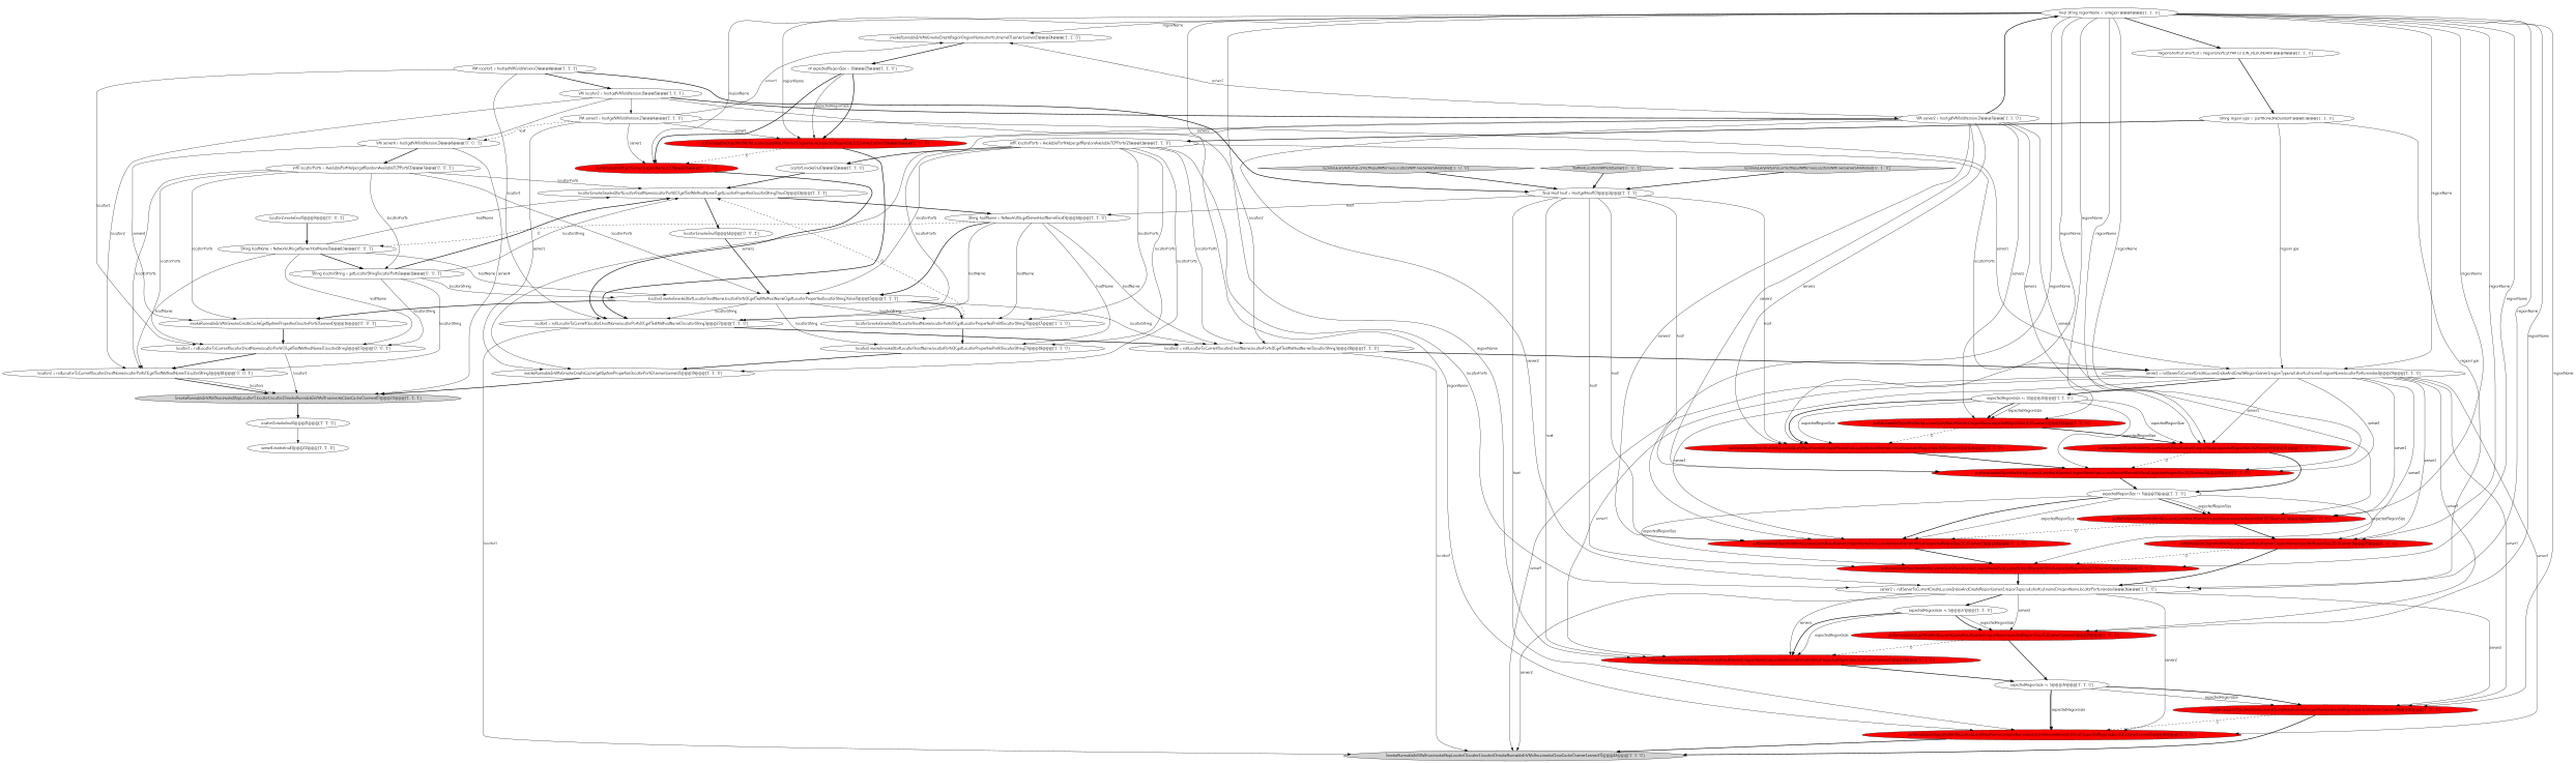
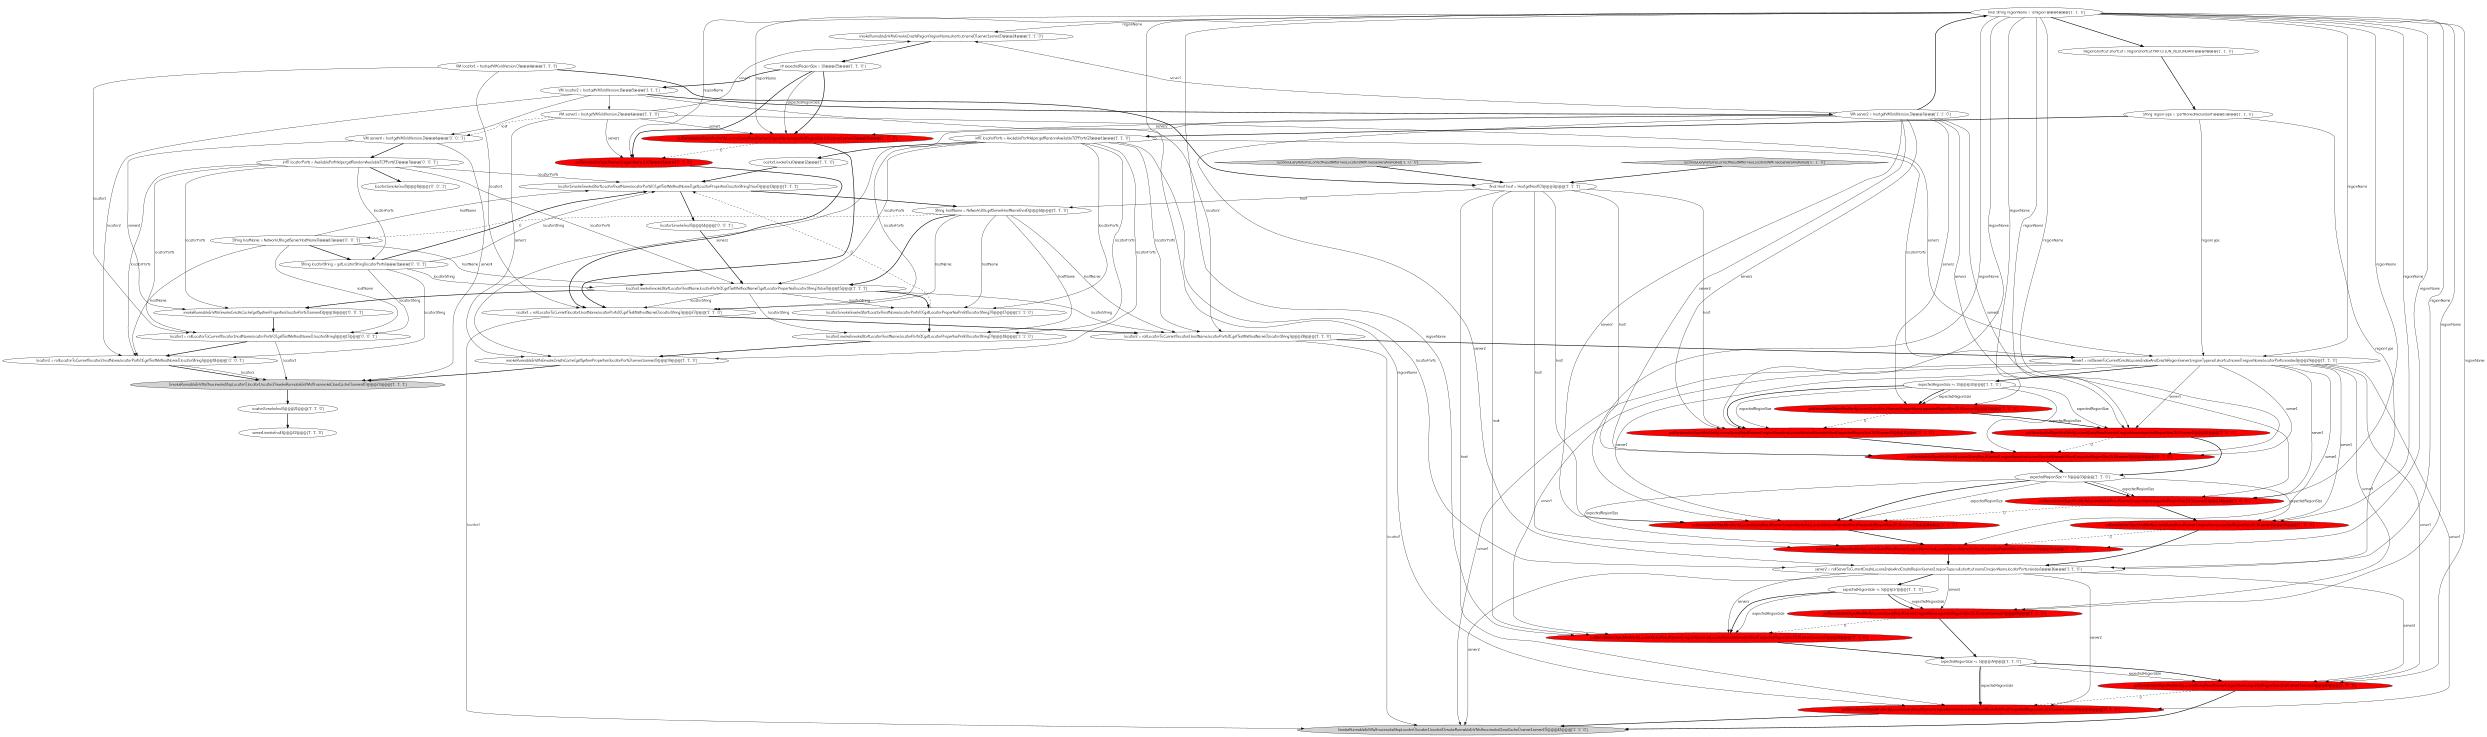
  digraph {
    fontname="Comic Neue"
    node [fillcolor=white fontname="Comic Neue" shape=ellipse style=filled]
    edge [fontname="Comic Neue" style=solid]
    n1 [label="locator1.invoke(invokeStartLocator(hostName,locatorPorts(0(,getTestMethodName(),getLocatorProperties(locatorString),true))@@@13@@@['1', '1', '1']"]
    n2 [label="String hostName = NetworkUtils.getServerHostName(host)@@@14@@@['1', '1', '0']"]
    n3 [label="locator1.invoke(null)@@@14@@@['0', '0', '1']"]
    n4 [label="locator2.invoke(invokeStartLocator(hostName,locatorPorts(1(,getTestMethodName(),getLocatorProperties(locatorString),false))@@@15@@@['1', '1', '1']"]
    n5 [label="locator1 = rollLocatorToCurrent(locator1,hostName,locatorPorts(0(,getTestMethodName(),locatorString)@@@27@@@['1', '1', '0']"]
    n6 [label="locator2 = rollLocatorToCurrent(locator2,hostName,locatorPorts(1(,getTestMethodName(),locatorString)@@@28@@@['1', '1', '0']"]
    n7 [label="locator1.invoke(invokeStartLocator(hostName,locatorPorts(0(,getLocatorPropertiesPre91(locatorString)))@@@17@@@['1', '1', '0']"]
    n8 [label="String hostName = NetworkUtils.getServerHostName()@@@10@@@['0', '0', '1']"]
    n9 [label="locator2.invoke(invokeStartLocator(hostName,locatorPorts(1(,getLocatorPropertiesPre91(locatorString)))@@@18@@@['1', '1', '0']"]
    n10 [label="locator2 = rollLocatorToCurrent(locator2,hostName,locatorPorts(1(,getTestMethodName(),locatorString)@@@18@@@['0', '0', '1']"]
    n11 [fillcolor=lightgray label="{invokeRunnableInVMs(true,invokeStopLocator(),locator1,locator2)invokeRunnableInVMs(true,invokeCloseCache(),server4)}@@@20@@@['1', '1', '1']"]
    n12 [label="locator2.invoke(null)@@@21@@@['1', '1', '0']"]
    n13 [label="String locatorString = getLocatorString(locatorPorts)@@@11@@@['0', '0', '1']"]
    n14 [label="locator1 = rollLocatorToCurrent(locator1,hostName,locatorPorts(0(,getTestMethodName(),locatorString)@@@17@@@['0', '0', '1']"]
    n15 [label="invokeRunnableInVMs(invokeCreateCache(getSystemProperties(locatorPorts)),server4)@@@16@@@['0', '0', '1']"]
    n16 [fillcolor=lightgray label="{invokeRunnableInVMs(true,invokeStopLocator(),locator1,locator2)invokeRunnableInVMs(true,invokeCloseCache(),server1,server2)}@@@42@@@['1', '1', '0']"]
    n17 [label="server1 = rollServerToCurrentCreateLuceneIndexAndCreateRegion(server1,regionType,null,shortcut.name(),regionName,locatorPorts,reindex)@@@29@@@['1', '1', '0']"]
    n18 [label="invokeRunnableInVMs(invokeCreateCache(getSystemProperties(locatorPorts)),server1,server2)@@@19@@@['1', '1', '0']"]
    n19 [label="VM locator2 = host.getVM(oldVersion,1)@@@5@@@['1', '1', '1']"]
    n20 [label="VM server1 = host.getVM(oldVersion,2)@@@6@@@['1', '1', '0']"]
    n21 [label="VM server4 = host.getVM(oldVersion,3)@@@6@@@['0', '0', '1']"]
    n22 [label="VM server2 = host.getVM(oldVersion,3)@@@7@@@['1', '1', '0']"]
    n23 [fillcolor=red label="putSerializableObjectAndVerifyLuceneQueryResult(server1,regionName,expectedRegionSize,0,10,server1,server2)@@@26@@@['1', '0', '0']"]
    n24 [label="invokeRunnableInVMs(invokeCreateRegion(regionName,shortcut.name()),server1,server2)@@@24@@@['1', '1', '0']"]
    n25 [fillcolor=red label="putSerializableObject(server1,regionName,0,10)@@@26@@@['0', '1', '0']"]
    n26 [label="int(( locatorPorts = AvailablePortHelper.getRandomAvailableTCPPorts(3)@@@7@@@['0', '0', '1']"]
    n27 [fillcolor=red label="putSerializableObjectAndVerifyLuceneQueryResult(server1,regionName,expectedRegionSize,30,40,server1,server2)@@@40@@@['1', '0', '0']"]
    n28 [fillcolor=red label="putSerializableObjectAndVerifyLuceneQueryResult(server1,regionName,hasLuceneVersionMismatch(host),expectedRegionSize,30,40,server1,server2)@@@40@@@['0', '1', '0']"]
    n29 [label="locator1.invoke(null)@@@12@@@['1', '1', '0']"]
    n30 [label="expectedRegionSize += 10@@@30@@@['1', '1', '0']"]
    n31 [fillcolor=red label="putSerializableObjectAndVerifyLuceneQueryResult(server2,regionName,expectedRegionSize,15,25,server1)@@@32@@@['1', '0', '0']"]
    n32 [fillcolor=red label="putSerializableObjectAndVerifyLuceneQueryResult(server2,regionName,expectedRegionSize,15,25,server2)@@@31@@@['1', '0', '0']"]
    n33 [fillcolor=red label="putSerializableObjectAndVerifyLuceneQueryResult(server2,regionName,hasLuceneVersionMismatch(host),expectedRegionSize,15,25,server2)@@@31@@@['0', '1', '0']"]
    n34 [fillcolor=red label="putSerializableObjectAndVerifyLuceneQueryResult(server2,regionName,hasLuceneVersionMismatch(host),expectedRegionSize,15,25,server1)@@@32@@@['0', '1', '0']"]
    n35 [label="expectedRegionSize += 5@@@33@@@['1', '1', '0']"]
    n36 [fillcolor=lightgray label="luceneQueryReturnsCorrectResultAfterTwoLocatorsWithTwoServersAreRolled['1', '0', '0']" shape=diamond]
    n37 [label="final Host host = Host.getHost(0)@@@3@@@['1', '1', '1']"]
    n38 [fillcolor=red label="putSerializableObjectAndVerifyLuceneQueryResult(server1,regionName,hasLuceneVersionMismatch(host),expectedRegionSize,20,30,server2)@@@34@@@['0', '1', '0']"]
    n39 [fillcolor=red label="putSerializableObjectAndVerifyLuceneQueryResult(server2,regionName,hasLuceneVersionMismatch(host),expectedRegionSize,25,35,server1,server2)@@@38@@@['0', '1', '0']"]
    n40 [fillcolor=red label="putSerializableObjectAndVerifyLuceneQueryResult(server1,regionName,hasLuceneVersionMismatch(host),expectedRegionSize,20,30,server1)@@@35@@@['0', '1', '0']"]
    n41 [fillcolor=red label="putSerializableObjectAndVerifyLuceneQueryResult(server1,regionName,expectedRegionSize,20,30,server2)@@@34@@@['1', '0', '0']"]
    n42 [label="server2 = rollServerToCurrentCreateLuceneIndexAndCreateRegion(server2,regionType,null,shortcut.name(),regionName,locatorPorts,reindex)@@@36@@@['1', '1', '0']"]
    n43 [label="final String regionName = \"aRegion\"@@@8@@@['1', '1', '0']"]
    n44 [label="int expectedRegionSize = 10@@@25@@@['1', '1', '0']"]
    n45 [fillcolor=red label="putSerializableObjectAndVerifyLuceneQueryResult(server1,regionName,expectedRegionSize,20,30,server1)@@@35@@@['1', '0', '0']"]
    n46 [fillcolor=red label="putSerializableObjectAndVerifyLuceneQueryResult(server2,regionName,expectedRegionSize,25,35,server1,server2)@@@38@@@['1', '0', '0']"]
-   n47 [fillcolor=lightgray label="testRollLocatorsWithOldServer['0', '0', '1']" shape=diamond]
    n48 [label="VM locator1 = host.getVM(oldVersion,0)@@@4@@@['1', '1', '1']"]
    n49 [label="expectedRegionSize += 5@@@39@@@['1', '1', '0']"]
    n50 [label="expectedRegionSize += 5@@@37@@@['1', '1', '0']"]
    n51 [label="RegionShortcut shortcut = RegionShortcut.PARTITION_REDUNDANT@@@9@@@['1', '1', '0']"]
    n52 [label="String regionType = \"partitionedRedundant\"@@@10@@@['1', '1', '0']"]
    n53 [label="int(( locatorPorts = AvailablePortHelper.getRandomAvailableTCPPorts(2)@@@11@@@['1', '1', '0']"]
    n54 [label="server1.invoke(null)@@@22@@@['1', '1', '0']"]
-   n55 [label="locator2.invoke(null)@@@9@@@['0', '0', '1']"]
+   n56 [label="locator1.invoke(null)@@@8@@@['0', '0', '1']"]
    n57 [fillcolor=lightgray label="luceneQueryReturnsCorrectResultAfterTwoLocatorsWithTwoServersAreRolled['0', '1', '0']" shape=diamond]
    n1 -> n2 [style=bold]
    n1 -> n3 [style=bold]
    n2 -> n4 [style=bold]
    n2 -> n5 [label=hostName]
    n2 -> n6 [label=hostName]
    n2 -> n7 [label=hostName]
    n2 -> n8 [label=0 style=dashed]
    n2 -> n9 [label=hostName]
    n3 -> n4 [style=bold]
    n4 -> n5 [label=locatorString]
    n4 -> n6 [label=locatorString]
    n4 -> n7 [style=bold]
    n4 -> n7 [label=locatorString]
    n4 -> n9 [label=locatorString]
    n4 -> n15 [style=bold]
    n5 -> n6 [style=bold]
    n5 -> n16 [label=locator1]
    n6 -> n16 [label=locator2]
    n6 -> n17 [style=bold]
    n7 -> n1 [label=0 style=dashed]
    n7 -> n9 [style=bold]
    n8 -> n1 [label=hostName]
    n8 -> n4 [label=hostName]
    n8 -> n10 [label=hostName]
    n8 -> n13 [style=bold]
    n8 -> n14 [label=hostName]
    n9 -> n18 [style=bold]
    n10 -> n11 [style=bold]
    n10 -> n11 [label=locator2]
    n11 -> n12 [style=bold]
-   n12 -> n54
+   n12 -> n54 [style=bold]
    n13 -> n1 [label=locatorString]
    n13 -> n1 [style=bold]
    n13 -> n4 [label=locatorString]
    n13 -> n10 [label=locatorString]
    n13 -> n14 [label=locatorString]
    n14 -> n10 [style=bold]
    n14 -> n11 [label=locator1]
    n15 -> n14 [style=bold]
    n17 -> n16 [label=server1]
    n17 -> n27 [label=server1]
    n17 -> n28 [label=server1]
    n17 -> n30 [style=bold]
    n17 -> n31 [label=server1]
    n17 -> n34 [label=server1]
    n17 -> n38 [label=server1]
    n17 -> n39 [label=server1]
    n17 -> n40 [label=server1]
    n17 -> n41 [label=server1]
    n17 -> n45 [label=server1]
    n17 -> n46 [label=server1]
    n18 -> n11 [style=bold]
    n19 -> n6 [label=locator2]
    n19 -> n10 [label=locator2]
    n19 -> n20
    n19 -> n21
    n19 -> n22 [style=bold]
    n20 -> n17 [label=server1]
    n20 -> n18 [label=server1]
    n20 -> n21 [label=host style=dashed]
    n20 -> n23 [label=server1]
    n20 -> n24 [label=server1]
    n20 -> n25 [label=server1]
    n21 -> n11 [label=server4]
    n21 -> n15 [label=server4]
    n21 -> n26 [style=bold]
    n22 -> n18 [label=server2]
    n22 -> n23 [label=server2]
    n22 -> n24 [label=server2]
    n22 -> n31 [label=server2]
    n22 -> n32 [label=server2]
    n22 -> n33 [label=server2]
    n22 -> n34 [label=server2]
    n22 -> n38 [label=server2]
    n22 -> n41 [label=server2]
    n22 -> n42 [label=server2]
    n22 -> n43 [style=bold]
    n23 -> n5 [style=bold]
    n23 -> n25 [label=0 style=dashed]
    n24 -> n44 [style=bold]
    n25 -> n5 [style=bold]
    n26 -> n1 [label=locatorPorts]
    n26 -> n4 [label=locatorPorts]
    n26 -> n10 [label=locatorPorts]
    n26 -> n13 [label=locatorPorts]
    n26 -> n14 [label=locatorPorts]
    n26 -> n15 [label=locatorPorts]
+   n26 -> n56 [style=bold]
    n27 -> n16 [style=bold]
    n27 -> n28 [label=0 style=dashed]
    n28 -> n16 [style=bold]
    n29 -> n1 [style=bold]
    n30 -> n31 [label=expectedRegionSize]
    n30 -> n32 [label=expectedRegionSize]
    n30 -> n32 [style=bold]
    n30 -> n33 [style=bold]
    n30 -> n33 [label=expectedRegionSize]
    n30 -> n34 [label=expectedRegionSize]
    n31 -> n34 [label=0 style=dashed]
    n31 -> n35 [style=bold]
    n32 -> n31 [style=bold]
    n32 -> n33 [label=0 style=dashed]
    n33 -> n34 [style=bold]
    n34 -> n35 [style=bold]
    n35 -> n38 [label=expectedRegionSize]
    n35 -> n38 [style=bold]
    n35 -> n40 [label=expectedRegionSize]
    n35 -> n41 [style=bold]
    n35 -> n41 [label=expectedRegionSize]
    n35 -> n45 [label=expectedRegionSize]
    n36 -> n37 [style=bold]
    n37 -> n2 [label=host]
    n37 -> n28 [label=host]
    n37 -> n33 [label=host]
    n37 -> n34 [label=host]
    n37 -> n38 [label=host]
    n37 -> n39 [label=host]
    n37 -> n40 [label=host]
    n38 -> n40 [style=bold]
    n39 -> n49 [style=bold]
    n40 -> n42 [style=bold]
    n41 -> n38 [label=0 style=dashed]
    n41 -> n45 [style=bold]
    n42 -> n16 [label=server2]
    n42 -> n27 [label=server2]
    n42 -> n28 [label=server2]
    n42 -> n39 [label=server2]
    n42 -> n46 [label=server2]
    n42 -> n50 [style=bold]
    n43 -> n17 [label=regionName]
    n43 -> n23 [label=regionName]
    n43 -> n24 [label=regionName]
    n43 -> n25 [label=regionName]
    n43 -> n27 [label=regionName]
    n43 -> n28 [label=regionName]
    n43 -> n31 [label=regionName]
    n43 -> n32 [label=regionName]
    n43 -> n33 [label=regionName]
    n43 -> n34 [label=regionName]
    n43 -> n38 [label=regionName]
    n43 -> n39 [label=regionName]
    n43 -> n40 [label=regionName]
    n43 -> n41 [label=regionName]
    n43 -> n42 [label=regionName]
    n43 -> n45 [label=regionName]
    n43 -> n46 [label=regionName]
    n43 -> n51 [style=bold]
    n44 -> n23 [style=bold]
    n44 -> n23 [label=expectedRegionSize]
    n44 -> n25 [style=bold]
    n45 -> n40 [label=0 style=dashed]
    n45 -> n42 [style=bold]
    n46 -> n39 [label=0 style=dashed]
    n46 -> n49 [style=bold]
-   n47 -> n37 [style=bold]
    n48 -> n5 [label=locator1]
    n48 -> n14 [label=locator1]
-   n48 -> n19 [style=bold]
+   n44 -> n19 [style=bold]
    n48 -> n37 [style=bold]
    n49 -> n27 [label=expectedRegionSize]
    n49 -> n27 [style=bold]
    n49 -> n28 [label=expectedRegionSize]
    n49 -> n28 [style=bold]
    n50 -> n39 [label=expectedRegionSize]
    n50 -> n39 [style=bold]
    n50 -> n46 [style=bold]
    n50 -> n46 [label=expectedRegionSize]
    n51 -> n52 [style=bold]
    n52 -> n17 [label=regionType]
    n52 -> n42 [label=regionType]
    n52 -> n53 [style=bold]
    n53 -> n4 [label=locatorPorts]
    n53 -> n5 [label=locatorPorts]
    n53 -> n6 [label=locatorPorts]
    n53 -> n7 [label=locatorPorts]
    n53 -> n9 [label=locatorPorts]
    n53 -> n17 [label=locatorPorts]
    n53 -> n18 [label=locatorPorts]
    n53 -> n29 [style=bold]
    n53 -> n42 [label=locatorPorts]
-   n55 -> n8 [style=bold]
    n57 -> n37 [style=bold]
  }
